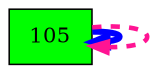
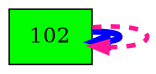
  digraph {
    rankdir=TB
-   n1 [fillcolor="#00fe00" label=105 shape=box style=filled]
+   n1 [fillcolor="#00fe00" label=102 shape=box style=filled]
    n1 -> n1 [color=blue penwidth=4.00]
    n1 -> n1 [color=deeppink penwidth=3.00 style=dashed]
  }
